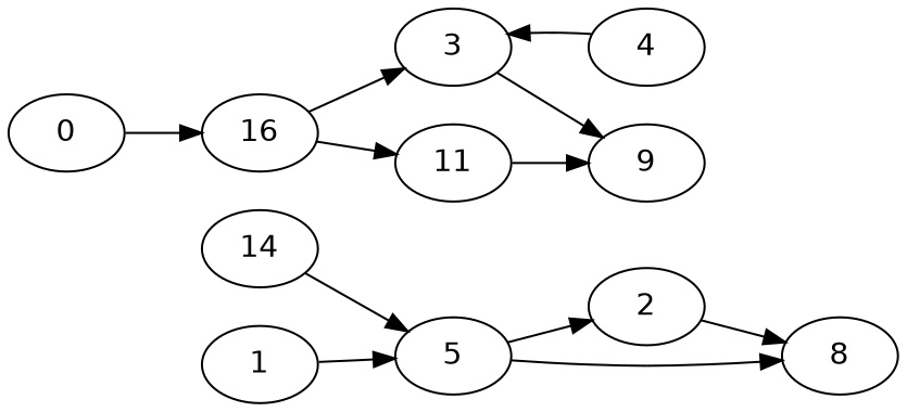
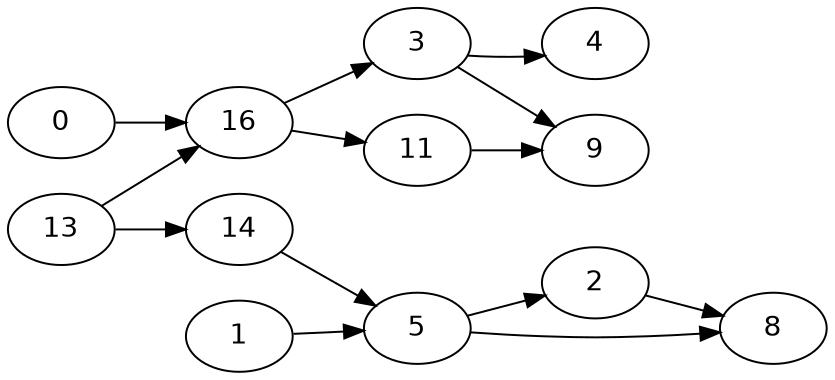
  digraph {
    fontname="DejaVu Sans"
    rankdir=LR
    node [fontname="DejaVu Sans"]
    edge [fontname="DejaVu Sans" w=0]
    n1 [label=16]
    0
    5
    2
    8
    3
    11
    4
    9
    1
+   13
    14
    n1 -> 3 [w=2]
    n1 -> 11
    0 -> n1 [w=2]
    5 -> 2 [w=1]
    5 -> 8
    2 -> 8
-   4 -> 3
+   3 -> 4
    3 -> 9
    11 -> 9
    1 -> 5
+   13 -> n1 [w=1]
+   13 -> 14
    14 -> 5
  }
